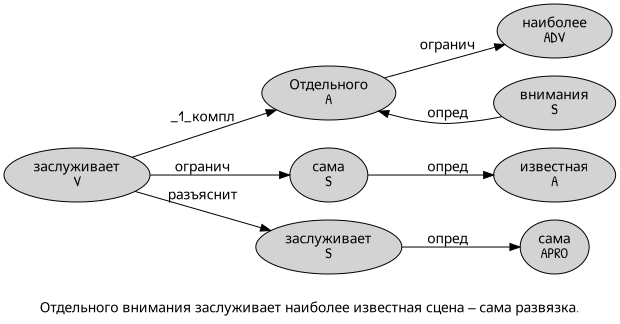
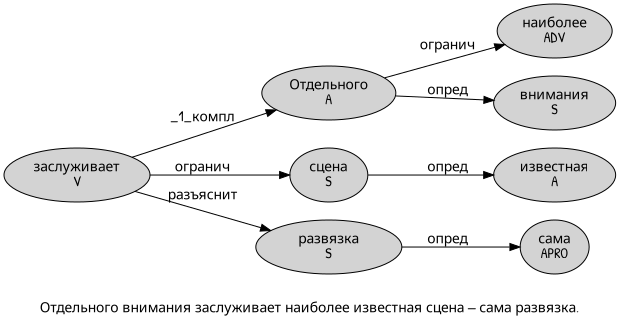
  digraph {
    fontname="Patrick Hand"
    label="Отдельного внимания заслуживает наиболее известная сцена — сама развязка."
    rankdir=LR
    node [fillcolor=lightgray fontname="Patrick Hand" penwidth=1 shape=ellipse style=filled]
    edge [fontname="Patrick Hand"]
    n1 [label="Отдельного\nA"]
    n2 [label="наиболее\nADV"]
    n3 [label="внимания\nS"]
    n4 [label="заслуживает\nV"]
-   n5 [label="сама\nS"]
-   n6 [label="заслуживает\nS"]
+   n5 [label="сцена\nS"]
+   n6 [label="развязка\nS"]
    n7 [label="известная\nA"]
    n8 [label="сама\nAPRO"]
    n1 -> n2 [label="огранич"]
-   n3 -> n1 [label="опред"]
+   n1 -> n3 [label="опред"]
    n4 -> n1 [label="_1_компл"]
    n4 -> n5 [label="огранич"]
    n4 -> n6 [label="разъяснит"]
    n5 -> n7 [label="опред"]
    n6 -> n8 [label="опред"]
  }
